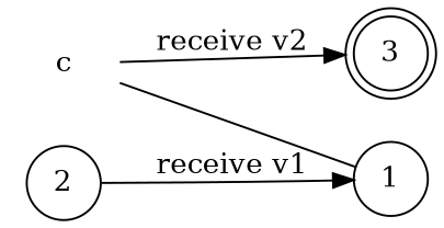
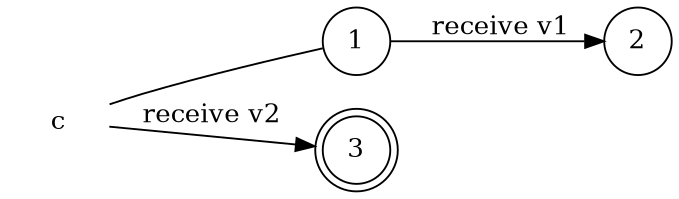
  digraph {
    rankdir=LR
    node [shape=circle]
    n1 [label=c shape=plaintext]
    n2 [label=1]
    n3 [label=3 shape=doublecircle]
    n4 [label=2]
    n1 -> n2 [arrowhead=none]
    n1 -> n3 [label="receive v2"]
-   n4 -> n2 [label="receive v1"]
+   n2 -> n4 [label="receive v1"]
  }
